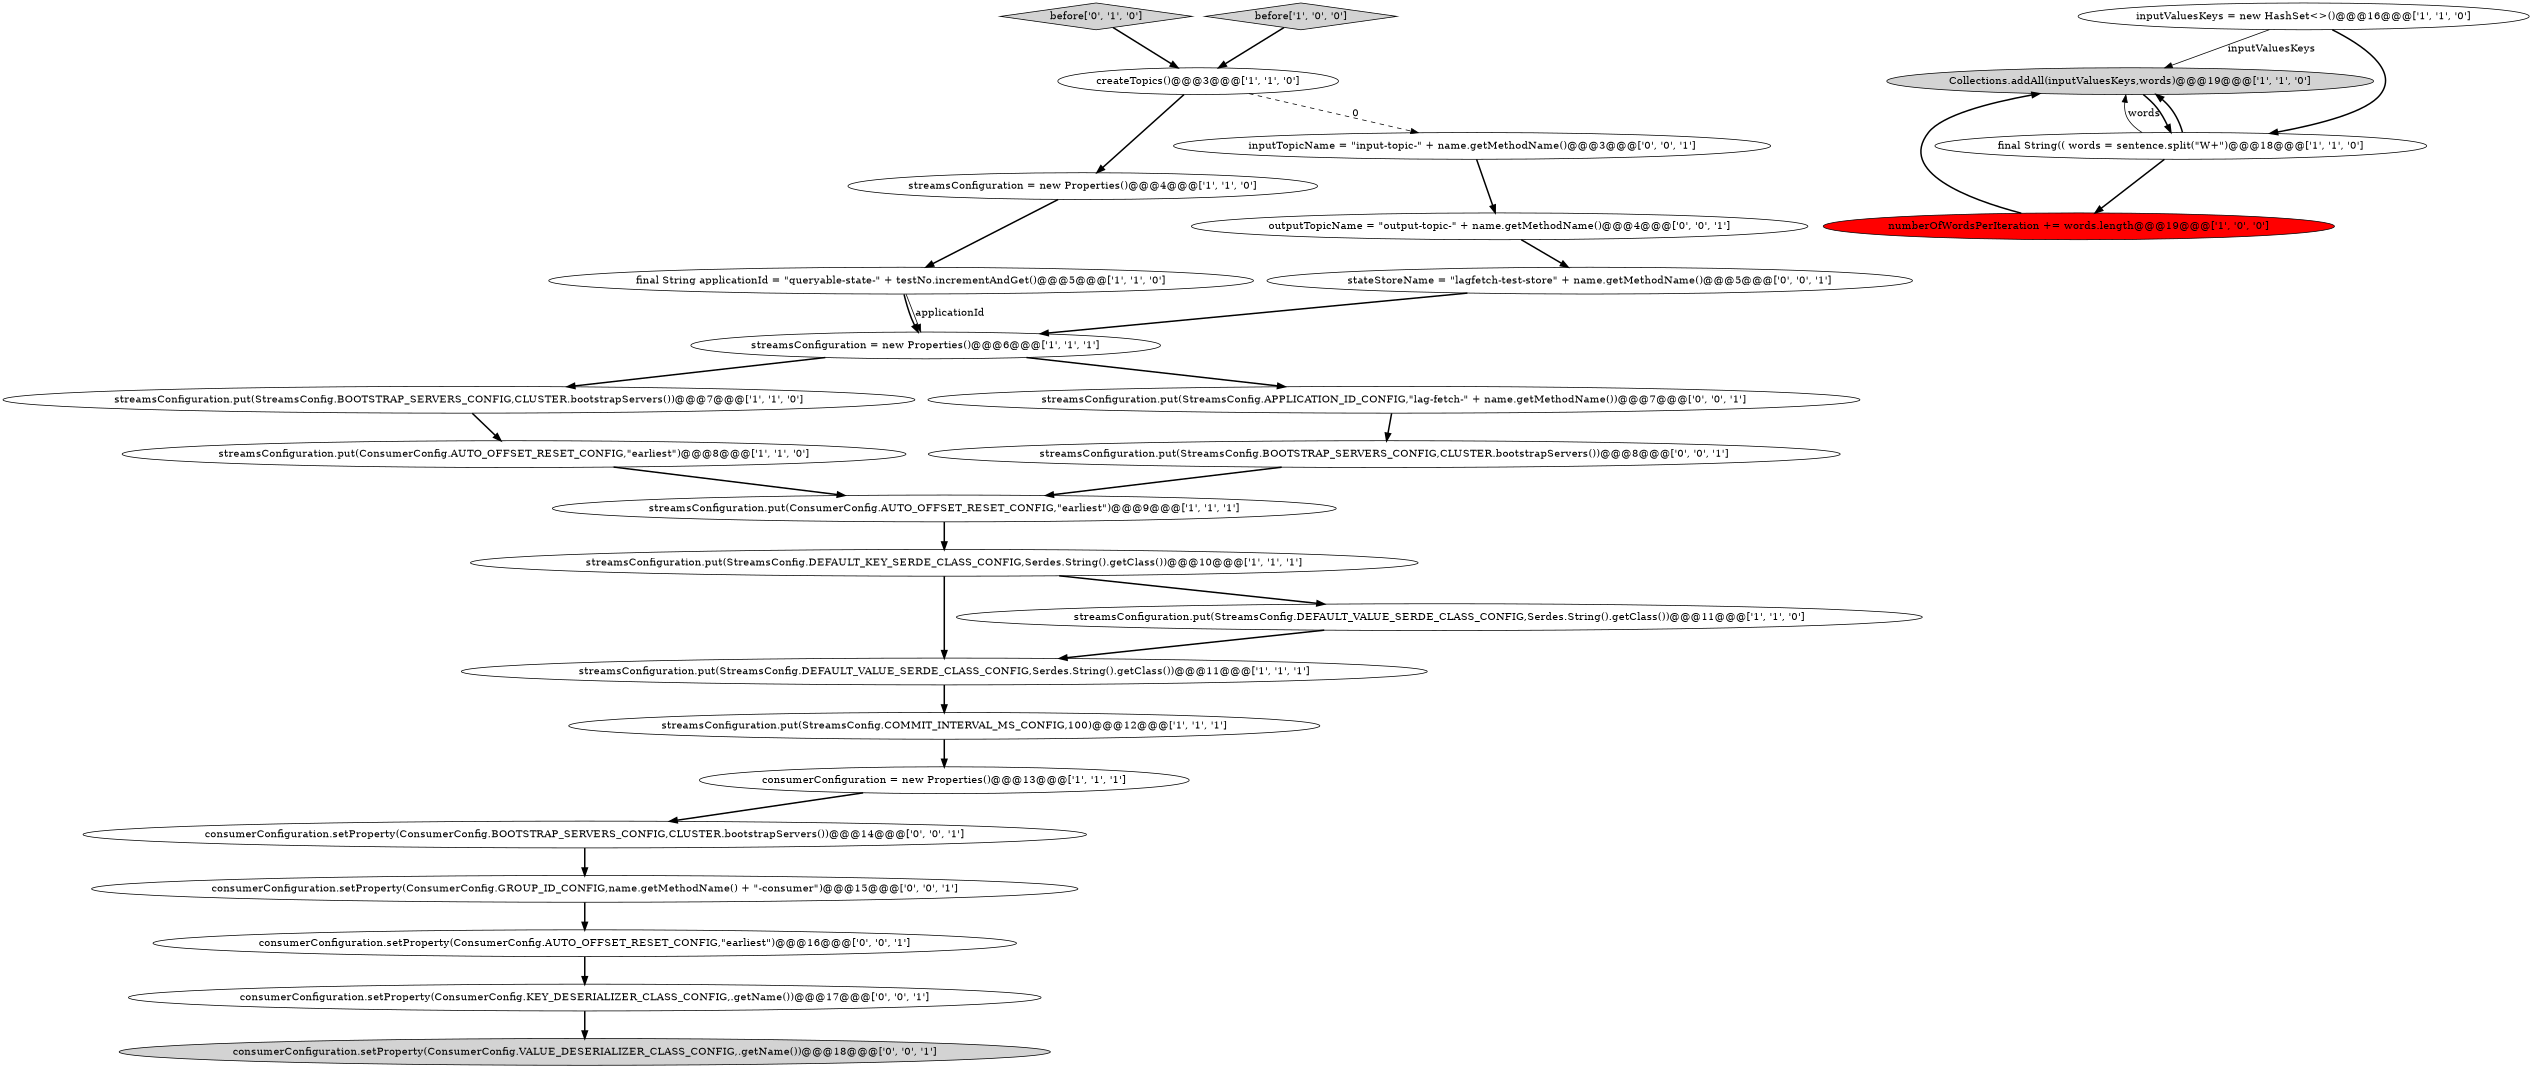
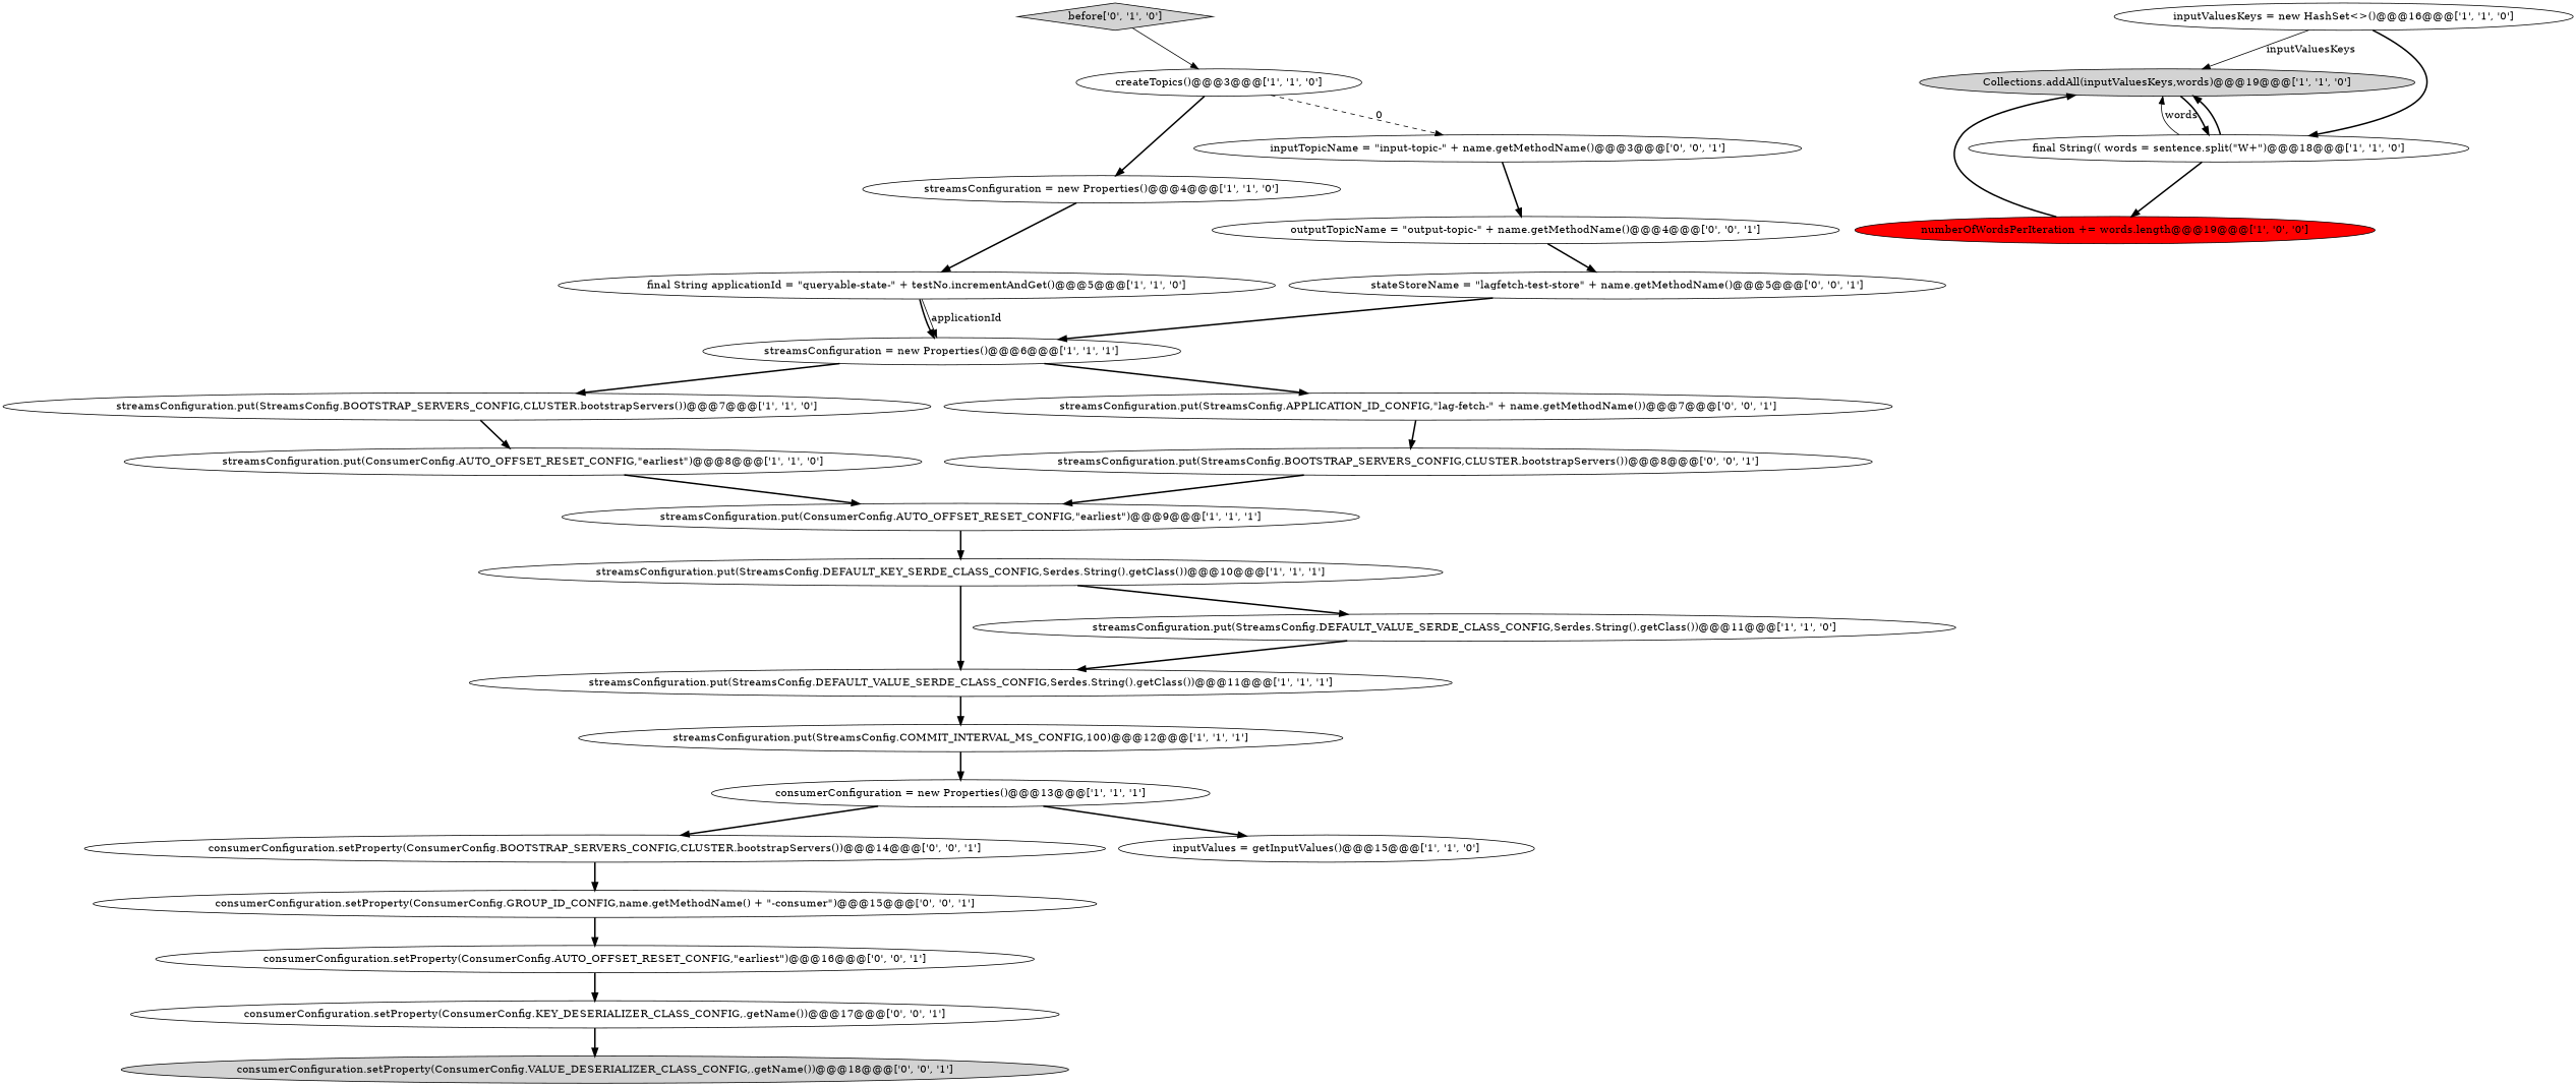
  digraph {
    node [fillcolor=white shape=ellipse style=filled]
    edge [style=bold]
    n1 [label="streamsConfiguration.put(ConsumerConfig.AUTO_OFFSET_RESET_CONFIG,\"earliest\")@@@8@@@['1', '1', '0']"]
    n2 [label="streamsConfiguration.put(ConsumerConfig.AUTO_OFFSET_RESET_CONFIG,\"earliest\")@@@9@@@['1', '1', '1']"]
    n3 [label="streamsConfiguration.put(StreamsConfig.DEFAULT_KEY_SERDE_CLASS_CONFIG,Serdes.String().getClass())@@@10@@@['1', '1', '1']"]
    n4 [label="streamsConfiguration.put(StreamsConfig.DEFAULT_VALUE_SERDE_CLASS_CONFIG,Serdes.String().getClass())@@@11@@@['1', '1', '1']"]
    n5 [label="streamsConfiguration.put(StreamsConfig.COMMIT_INTERVAL_MS_CONFIG,100)@@@12@@@['1', '1', '1']"]
    n6 [label="consumerConfiguration = new Properties()@@@13@@@['1', '1', '1']"]
    n7 [fillcolor=lightgray label="Collections.addAll(inputValuesKeys,words)@@@19@@@['1', '1', '0']"]
    n8 [label="final String(( words = sentence.split(\"\W+\")@@@18@@@['1', '1', '0']"]
    n9 [fillcolor=red label="numberOfWordsPerIteration += words.length@@@19@@@['1', '0', '0']"]
    n10 [label="stateStoreName = \"lagfetch-test-store\" + name.getMethodName()@@@5@@@['0', '0', '1']"]
    n11 [label="streamsConfiguration = new Properties()@@@6@@@['1', '1', '1']"]
    n12 [label="streamsConfiguration.put(StreamsConfig.BOOTSTRAP_SERVERS_CONFIG,CLUSTER.bootstrapServers())@@@7@@@['1', '1', '0']"]
    n13 [label="streamsConfiguration.put(StreamsConfig.APPLICATION_ID_CONFIG,\"lag-fetch-\" + name.getMethodName())@@@7@@@['0', '0', '1']"]
    n14 [label="streamsConfiguration.put(StreamsConfig.BOOTSTRAP_SERVERS_CONFIG,CLUSTER.bootstrapServers())@@@8@@@['0', '0', '1']"]
    n15 [label="final String applicationId = \"queryable-state-\" + testNo.incrementAndGet()@@@5@@@['1', '1', '0']"]
    n16 [label="consumerConfiguration.setProperty(ConsumerConfig.BOOTSTRAP_SERVERS_CONFIG,CLUSTER.bootstrapServers())@@@14@@@['0', '0', '1']"]
+   n17 [label="inputValues = getInputValues()@@@15@@@['1', '1', '0']"]
    n18 [label="streamsConfiguration = new Properties()@@@4@@@['1', '1', '0']"]
    n19 [label="consumerConfiguration.setProperty(ConsumerConfig.GROUP_ID_CONFIG,name.getMethodName() + \"-consumer\")@@@15@@@['0', '0', '1']"]
    n20 [label="consumerConfiguration.setProperty(ConsumerConfig.AUTO_OFFSET_RESET_CONFIG,\"earliest\")@@@16@@@['0', '0', '1']"]
    n21 [label="streamsConfiguration.put(StreamsConfig.DEFAULT_VALUE_SERDE_CLASS_CONFIG,Serdes.String().getClass())@@@11@@@['1', '1', '0']"]
    n22 [fillcolor=lightgray label="before['0', '1', '0']" shape=diamond]
    n23 [label="createTopics()@@@3@@@['1', '1', '0']"]
    n24 [label="inputTopicName = \"input-topic-\" + name.getMethodName()@@@3@@@['0', '0', '1']"]
    n25 [label="consumerConfiguration.setProperty(ConsumerConfig.KEY_DESERIALIZER_CLASS_CONFIG,.getName())@@@17@@@['0', '0', '1']"]
    n26 [label="inputValuesKeys = new HashSet<>()@@@16@@@['1', '1', '0']"]
    n27 [label="outputTopicName = \"output-topic-\" + name.getMethodName()@@@4@@@['0', '0', '1']"]
-   n28 [fillcolor=lightgray label="before['1', '0', '0']" shape=diamond]
    n29 [fillcolor=lightgray label="consumerConfiguration.setProperty(ConsumerConfig.VALUE_DESERIALIZER_CLASS_CONFIG,.getName())@@@18@@@['0', '0', '1']"]
    n1 -> n2
    n2 -> n3
    n3 -> n4
    n3 -> n21
    n4 -> n5
    n5 -> n6
    n6 -> n16
+   n6 -> n17
    n7 -> n8
    n8 -> n7 [label=words style=solid]
    n8 -> n7
    n8 -> n9
    n9 -> n7
    n10 -> n11
    n11 -> n12
    n11 -> n13
    n12 -> n1
    n13 -> n14
    n14 -> n2
    n15 -> n11
    n15 -> n11 [label=applicationId style=solid]
    n16 -> n19
    n18 -> n15
    n19 -> n20
    n20 -> n25
    n21 -> n4
-   n22 -> n23
+   n22 -> n23 [style=solid]
    n23 -> n18
    n23 -> n24 [label=0 style=dashed]
    n24 -> n27
    n25 -> n29
    n26 -> n7 [label=inputValuesKeys style=solid]
    n26 -> n8
    n27 -> n10
-   n28 -> n23
  }
